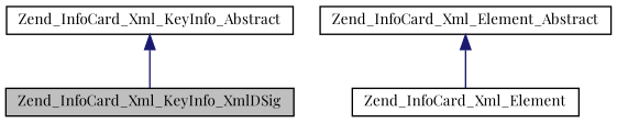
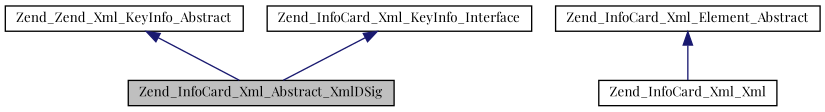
  digraph {
    fontname="Playfair Display"
    node [color=black fillcolor=white fontname="Playfair Display" fontsize=10 shape=record style=filled]
    edge [color=midnightblue dir=back fontname="Playfair Display" fontsize=10 labelfontname=Helvetica labelfontsize=10 style=solid]
-   n1 [fillcolor=grey75 fontcolor=black height=0.2 label=Zend_InfoCard_Xml_KeyInfo_XmlDSig width=0.4]
-   n2 [height=0.2 label=Zend_InfoCard_Xml_KeyInfo_Abstract width=0.4]
-   n3 [height=0.2 label=Zend_InfoCard_Xml_Element width=0.4]
+   n1 [fillcolor=grey75 fontcolor=black height=0.2 label=Zend_InfoCard_Xml_Abstract_XmlDSig width=0.4]
+   n2 [height=0.2 label=Zend_Zend_Xml_KeyInfo_Abstract width=0.4]
+   n3 [height=0.2 label=Zend_InfoCard_Xml_Xml width=0.4]
    n4 [height=0.2 label=Zend_InfoCard_Xml_Element_Abstract width=0.4]
+   n5 [height=0.2 label=Zend_InfoCard_Xml_KeyInfo_Interface width=0.4]
    n2 -> n1
    n4 -> n3
+   n5 -> n1
  }
